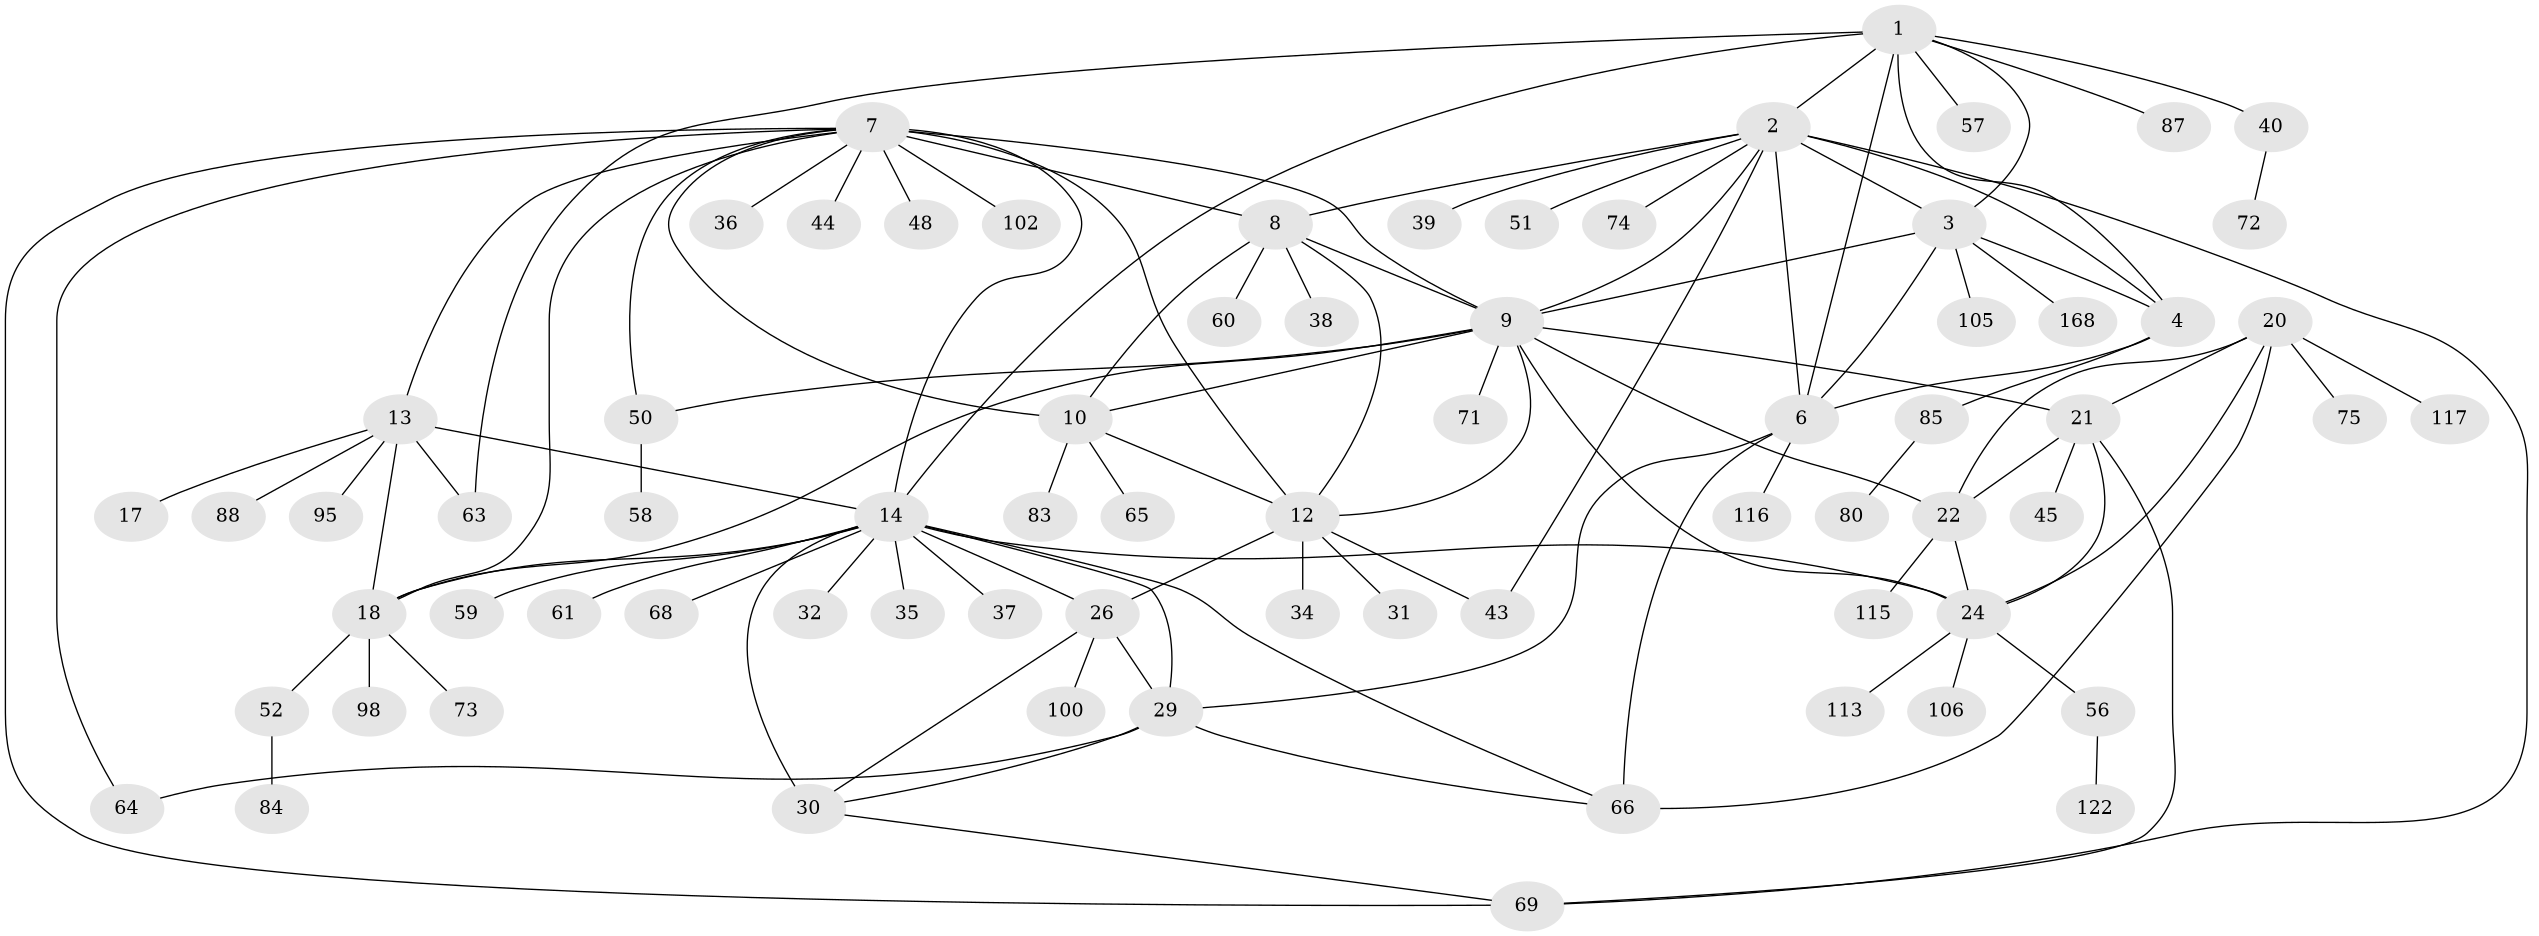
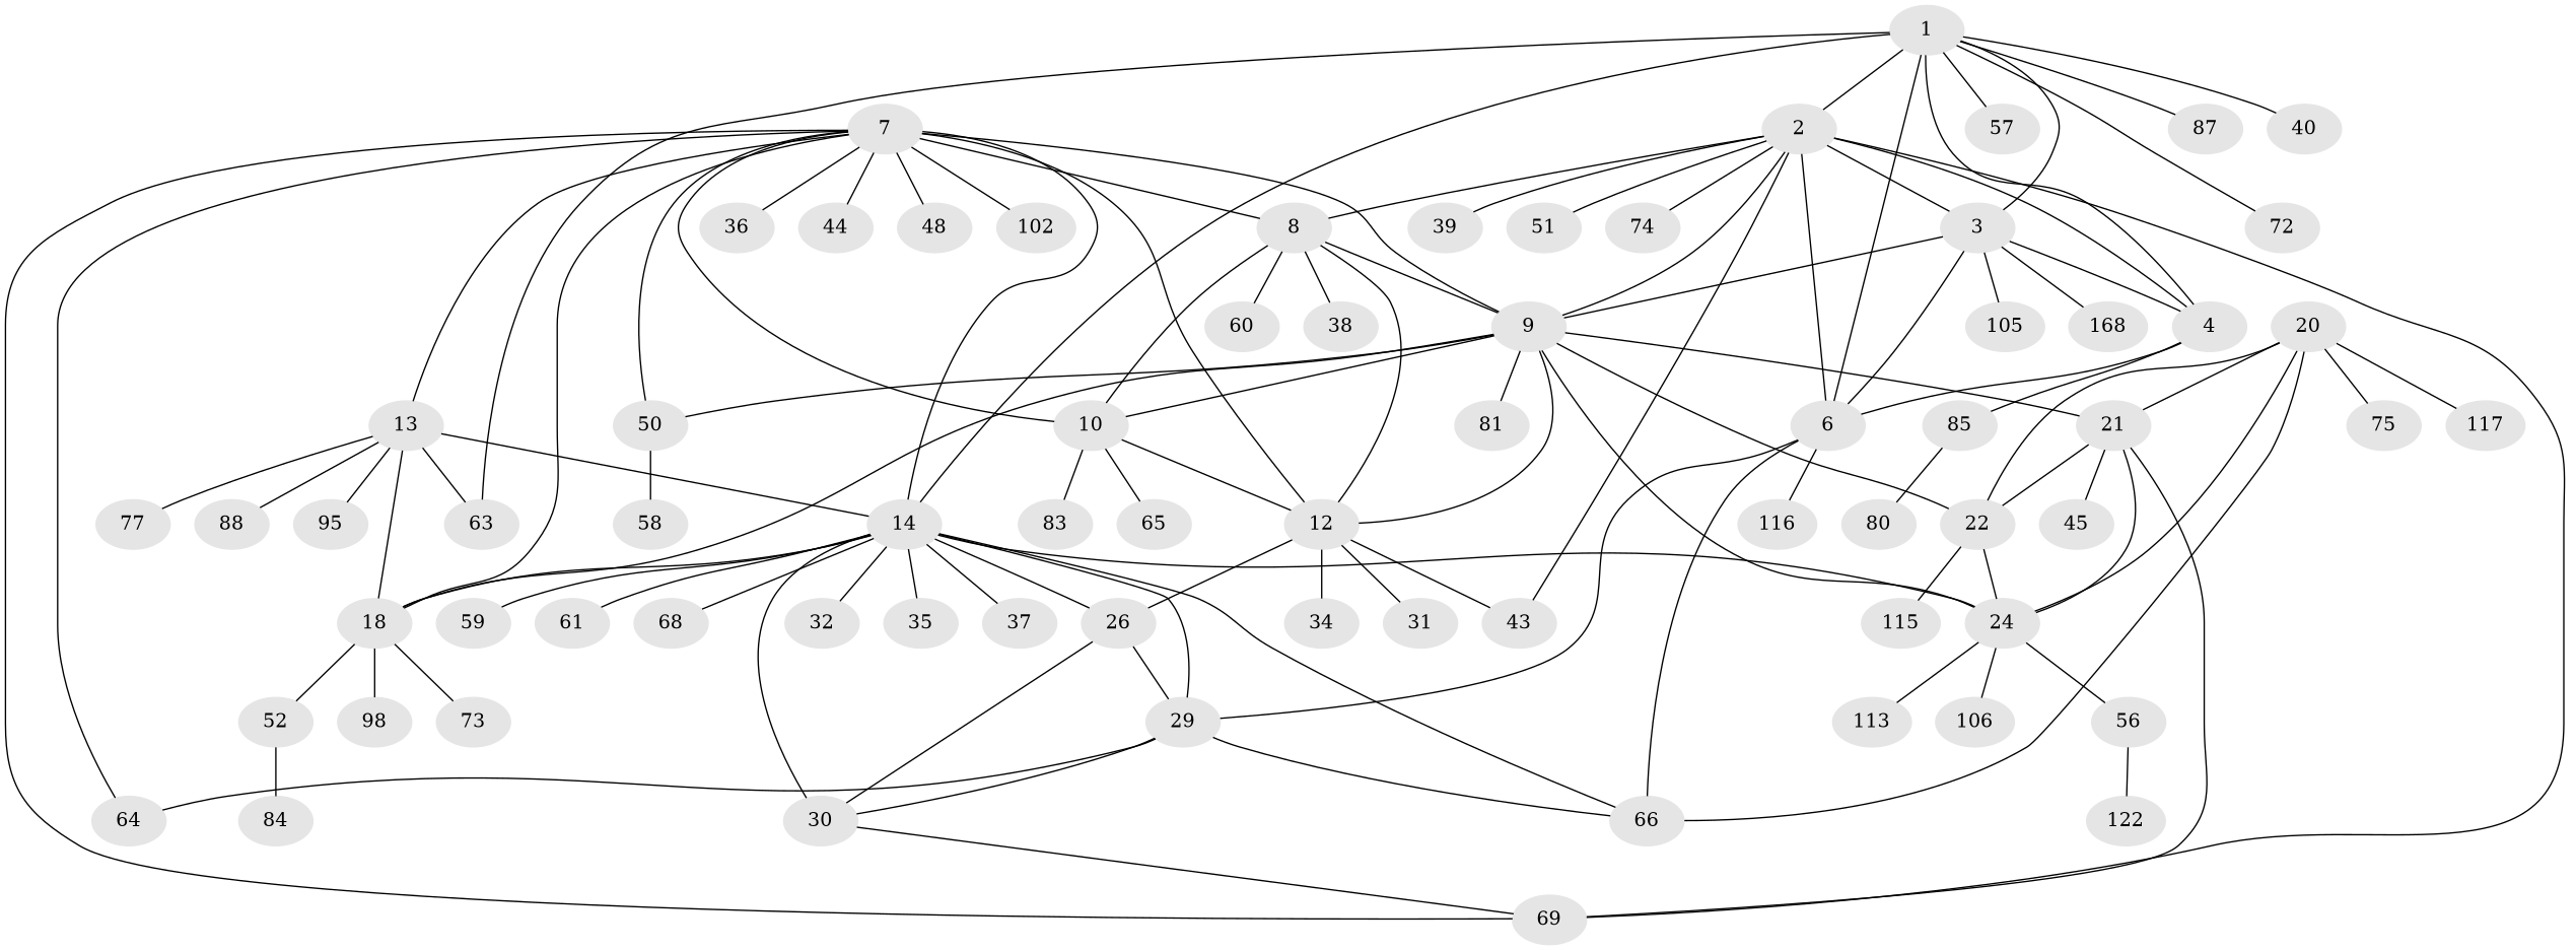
  graph {
    node [color=gray90 style=filled]
    2 [super="+5+88"]
    3
    4
    6
    8
    9 [super="+54+96+89+19"]
    39
    51
    n9 [label=43]
    69 [super="+107+90"]
    74
    1
    n13 [label=14 super="+16+25"]
    40 [super="+104"]
    57
    63
    72
    87
    105
    n20 [label=168]
    85
    29
    66 [super="+86+76"]
    116
    18 [super="+62"]
    24
    26
    30
    32
    35
    37 [super="+99"]
    59
    61 [super="+110"]
    68
    10
    12
    38
    60
    50 [super="+91"]
    21 [super="+101+23+46"]
    22
-   71
+   71 [label=81]
    80
    64
    7 [super="+14+11+114+79"]
    13 [super="+17"]
    36
    44
    48
    102
    65
    83
    31
    34
-   77 [label=17]
+   77
    n56 [label=88]
    95
    52
    73
    98
    58
    20 [super="+78"]
    75
    117
    n65 [label=45]
    115
    56
    106
    113
-   100
    84
    122
    2 -- 3 [weight=2]
    2 -- 4 [weight=2]
    2 -- 6 [weight=2]
    2 -- 8
    2 -- 9
    2 -- 39
    2 -- 51
    2 -- n9
    2 -- 69
    2 -- 74
    3 -- 4
    3 -- 6
    3 -- 9
    3 -- 105
    3 -- n20
    4 -- 6
    4 -- 85
    6 -- 29
    6 -- 66 [weight=2]
    6 -- 116
    8 -- 9
    8 -- 10
    8 -- 12
    8 -- 38
    8 -- 60
    9 -- 18
    9 -- 24
    9 -- 10
    9 -- 12
    9 -- 50
    9 -- 21 [weight=2]
    9 -- 22
    9 -- 71
    1 -- 2 [weight=2]
    1 -- 3
    1 -- 4
    1 -- 6
    1 -- n13
    1 -- 40
    1 -- 57
    1 -- 63
-   40 -- 72
+   1 -- 72
    1 -- 87
    n13 -- 29 [weight=3]
    n13 -- 66
    n13 -- 18 [weight=2]
    n13 -- 24
    n13 -- 26 [weight=3]
    n13 -- 30 [weight=3]
    n13 -- 32
    n13 -- 35
    n13 -- 37
    n13 -- 59
    n13 -- 61
    n13 -- 68
    85 -- 80
    29 -- 66
    29 -- 30
    29 -- 64
    18 -- 52
    18 -- 73
    18 -- 98
    24 -- 56
    24 -- 106
    24 -- 113
    26 -- 29
    26 -- 30
-   26 -- 100
    30 -- 69
    10 -- 12
    10 -- 65
    10 -- 83
    12 -- n9
    12 -- 26
    12 -- 31
    12 -- 34
    50 -- 58
    21 -- 69
    21 -- 24 [weight=2]
    21 -- 22 [weight=2]
    21 -- n65
    22 -- 24
    22 -- 115
    7 -- 8 [weight=2]
    7 -- 9 [weight=2]
    7 -- 69
    7 -- n13 [weight=2]
    7 -- 18
    7 -- 10 [weight=2]
    7 -- 12 [weight=2]
    7 -- 50
    7 -- 64
    7 -- 13 [weight=2]
    7 -- 36
    7 -- 44
    7 -- 48
    7 -- 102
    13 -- n13 [weight=4]
    13 -- 63
    13 -- 18 [weight=2]
    13 -- 77
    13 -- n56
    13 -- 95
    52 -- 84
    20 -- 66
    20 -- 24
    20 -- 21 [weight=2]
    20 -- 22
    20 -- 75
    20 -- 117
    56 -- 122
  }
